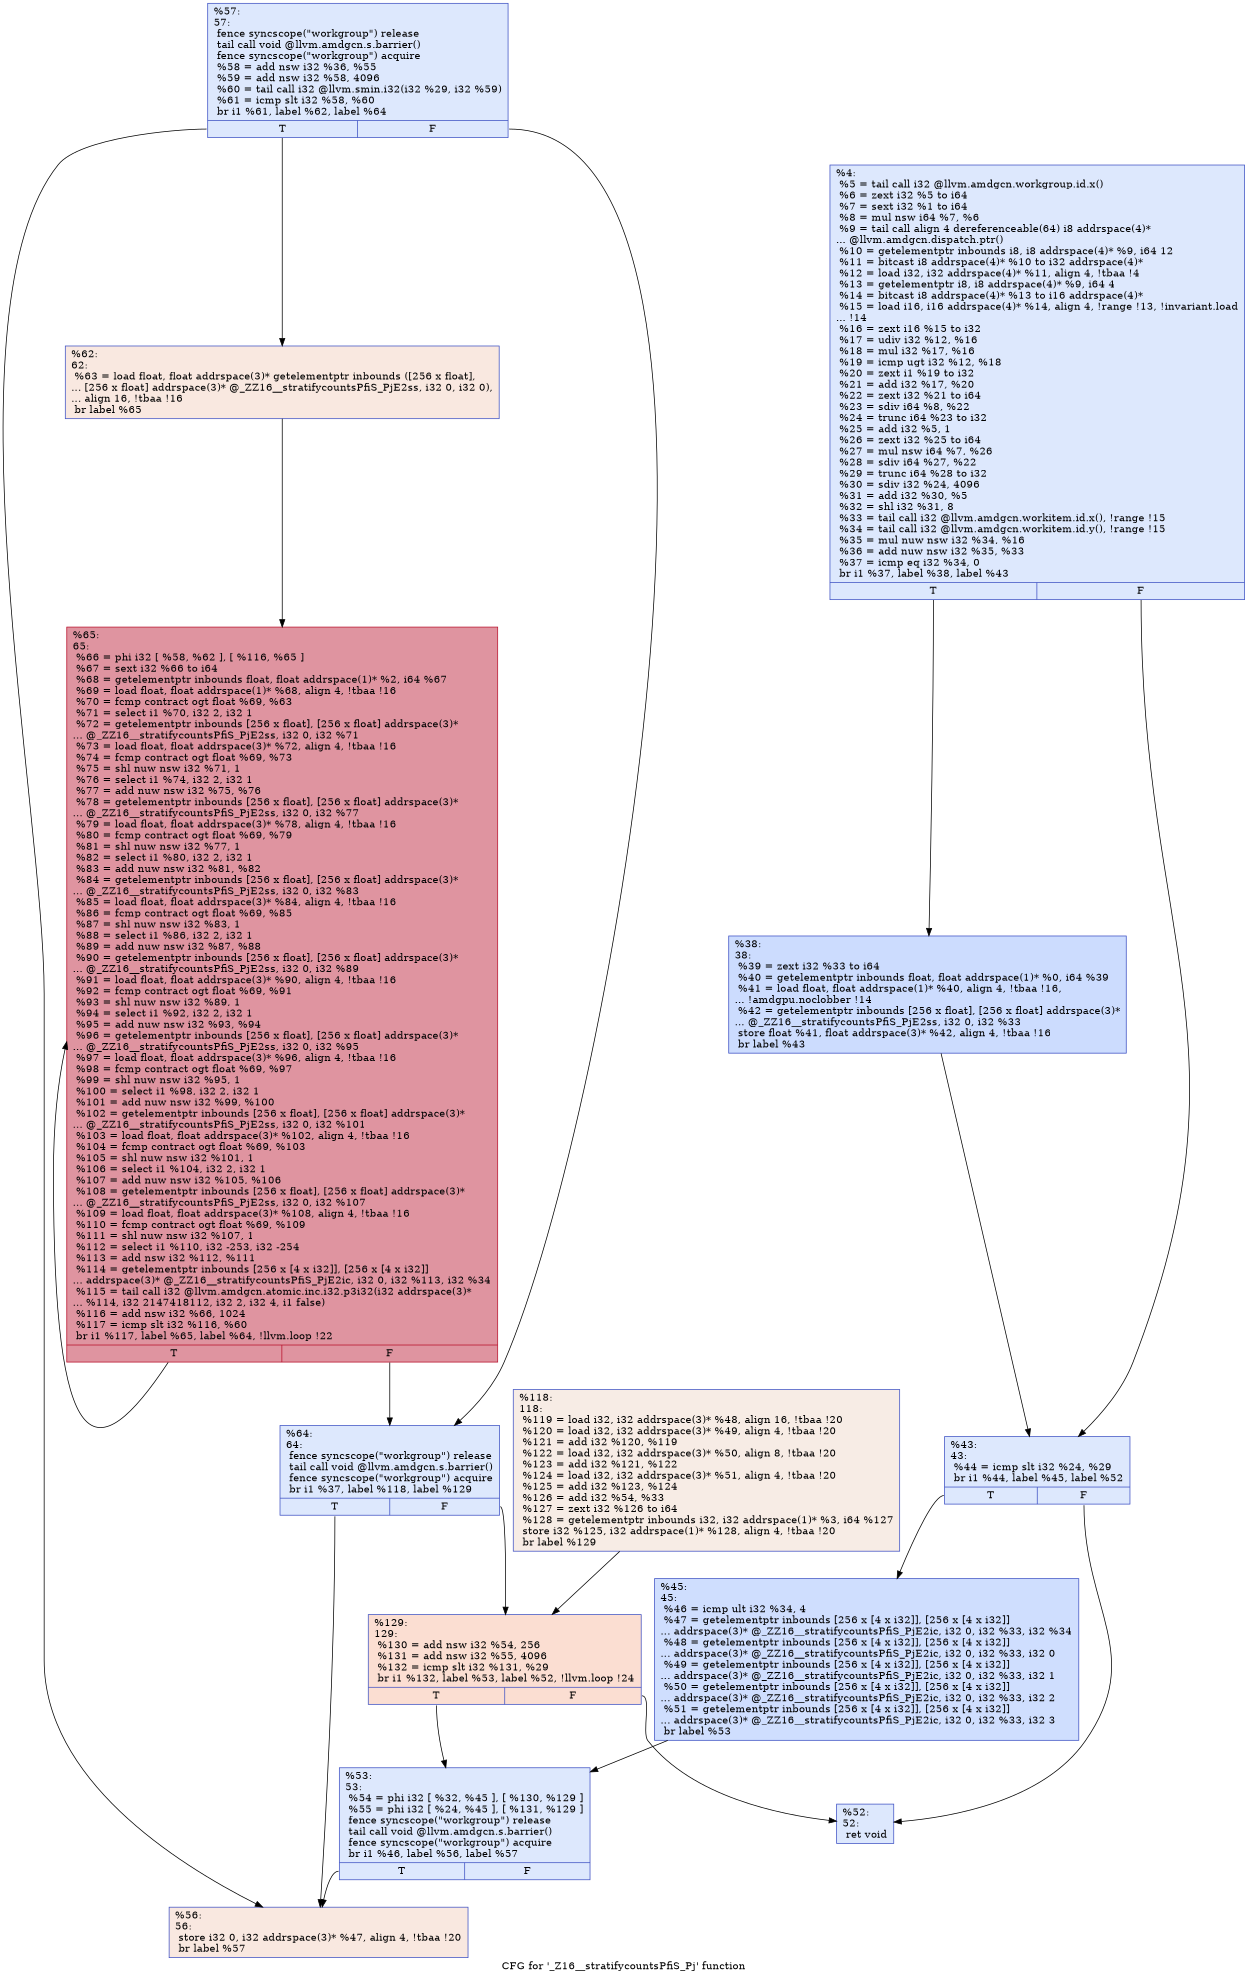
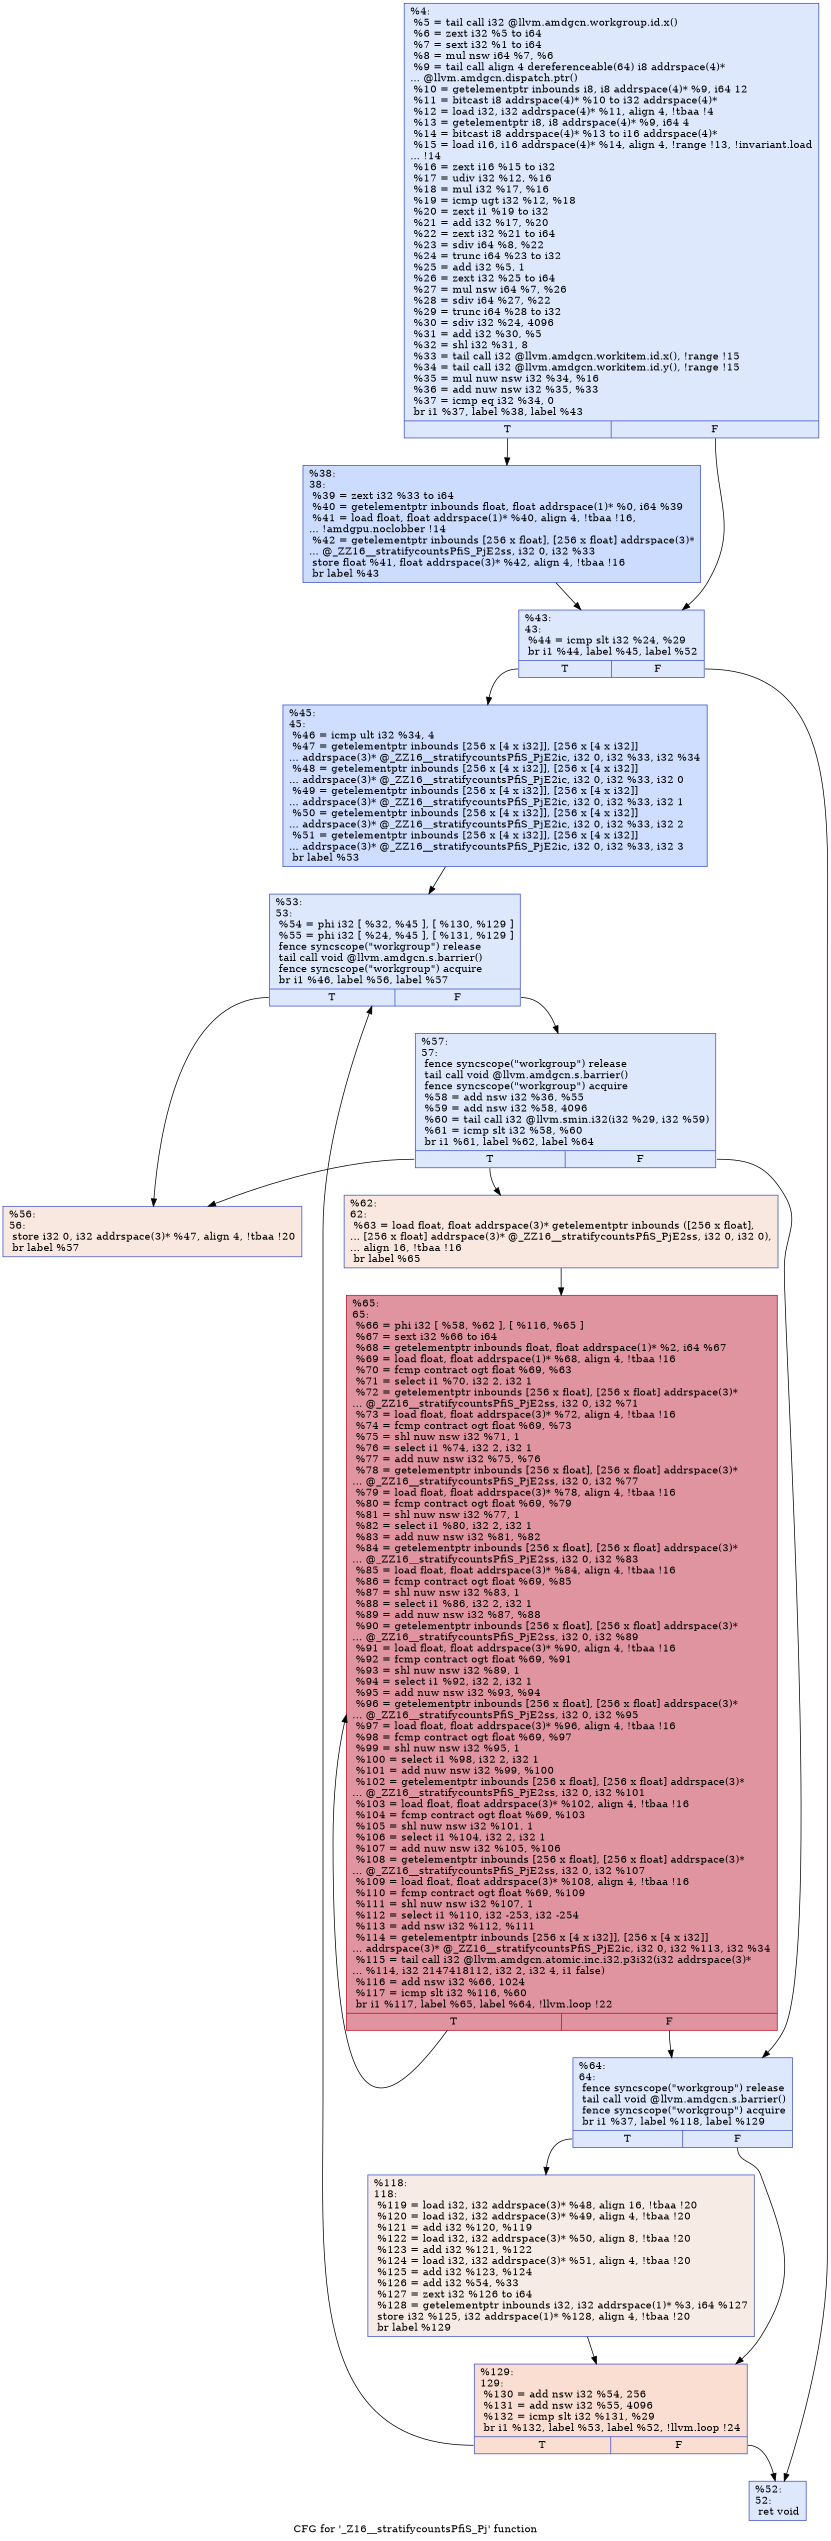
  digraph {
    label="CFG for '_Z16__stratifycountsPfiS_Pj' function"
    node [color="#3d50c3ff" fillcolor="#b2ccfb70" shape=record style=filled]
    edge [tailport=s0]
    n1 [label="{%4:\l  %5 = tail call i32 @llvm.amdgcn.workgroup.id.x()\l  %6 = zext i32 %5 to i64\l  %7 = sext i32 %1 to i64\l  %8 = mul nsw i64 %7, %6\l  %9 = tail call align 4 dereferenceable(64) i8 addrspace(4)*\l... @llvm.amdgcn.dispatch.ptr()\l  %10 = getelementptr inbounds i8, i8 addrspace(4)* %9, i64 12\l  %11 = bitcast i8 addrspace(4)* %10 to i32 addrspace(4)*\l  %12 = load i32, i32 addrspace(4)* %11, align 4, !tbaa !4\l  %13 = getelementptr i8, i8 addrspace(4)* %9, i64 4\l  %14 = bitcast i8 addrspace(4)* %13 to i16 addrspace(4)*\l  %15 = load i16, i16 addrspace(4)* %14, align 4, !range !13, !invariant.load\l... !14\l  %16 = zext i16 %15 to i32\l  %17 = udiv i32 %12, %16\l  %18 = mul i32 %17, %16\l  %19 = icmp ugt i32 %12, %18\l  %20 = zext i1 %19 to i32\l  %21 = add i32 %17, %20\l  %22 = zext i32 %21 to i64\l  %23 = sdiv i64 %8, %22\l  %24 = trunc i64 %23 to i32\l  %25 = add i32 %5, 1\l  %26 = zext i32 %25 to i64\l  %27 = mul nsw i64 %7, %26\l  %28 = sdiv i64 %27, %22\l  %29 = trunc i64 %28 to i32\l  %30 = sdiv i32 %24, 4096\l  %31 = add i32 %30, %5\l  %32 = shl i32 %31, 8\l  %33 = tail call i32 @llvm.amdgcn.workitem.id.x(), !range !15\l  %34 = tail call i32 @llvm.amdgcn.workitem.id.y(), !range !15\l  %35 = mul nuw nsw i32 %34, %16\l  %36 = add nuw nsw i32 %35, %33\l  %37 = icmp eq i32 %34, 0\l  br i1 %37, label %38, label %43\l|{<s0>T|<s1>F}}"]
    n2 [fillcolor="#8caffe70" label="{%38:\l38:                                               \l  %39 = zext i32 %33 to i64\l  %40 = getelementptr inbounds float, float addrspace(1)* %0, i64 %39\l  %41 = load float, float addrspace(1)* %40, align 4, !tbaa !16,\l... !amdgpu.noclobber !14\l  %42 = getelementptr inbounds [256 x float], [256 x float] addrspace(3)*\l... @_ZZ16__stratifycountsPfiS_PjE2ss, i32 0, i32 %33\l  store float %41, float addrspace(3)* %42, align 4, !tbaa !16\l  br label %43\l}"]
    n3 [label="{%43:\l43:                                               \l  %44 = icmp slt i32 %24, %29\l  br i1 %44, label %45, label %52\l|{<s0>T|<s1>F}}"]
    n4 [fillcolor="#93b5fe70" label="{%45:\l45:                                               \l  %46 = icmp ult i32 %34, 4\l  %47 = getelementptr inbounds [256 x [4 x i32]], [256 x [4 x i32]]\l... addrspace(3)* @_ZZ16__stratifycountsPfiS_PjE2ic, i32 0, i32 %33, i32 %34\l  %48 = getelementptr inbounds [256 x [4 x i32]], [256 x [4 x i32]]\l... addrspace(3)* @_ZZ16__stratifycountsPfiS_PjE2ic, i32 0, i32 %33, i32 0\l  %49 = getelementptr inbounds [256 x [4 x i32]], [256 x [4 x i32]]\l... addrspace(3)* @_ZZ16__stratifycountsPfiS_PjE2ic, i32 0, i32 %33, i32 1\l  %50 = getelementptr inbounds [256 x [4 x i32]], [256 x [4 x i32]]\l... addrspace(3)* @_ZZ16__stratifycountsPfiS_PjE2ic, i32 0, i32 %33, i32 2\l  %51 = getelementptr inbounds [256 x [4 x i32]], [256 x [4 x i32]]\l... addrspace(3)* @_ZZ16__stratifycountsPfiS_PjE2ic, i32 0, i32 %33, i32 3\l  br label %53\l}"]
    n5 [label="{%52:\l52:                                               \l  ret void\l}"]
    n6 [label="{%53:\l53:                                               \l  %54 = phi i32 [ %32, %45 ], [ %130, %129 ]\l  %55 = phi i32 [ %24, %45 ], [ %131, %129 ]\l  fence syncscope(\"workgroup\") release\l  tail call void @llvm.amdgcn.s.barrier()\l  fence syncscope(\"workgroup\") acquire\l  br i1 %46, label %56, label %57\l|{<s0>T|<s1>F}}"]
    n7 [fillcolor="#f1ccb870" label="{%56:\l56:                                               \l  store i32 0, i32 addrspace(3)* %47, align 4, !tbaa !20\l  br label %57\l}"]
    n8 [label="{%57:\l57:                                               \l  fence syncscope(\"workgroup\") release\l  tail call void @llvm.amdgcn.s.barrier()\l  fence syncscope(\"workgroup\") acquire\l  %58 = add nsw i32 %36, %55\l  %59 = add nsw i32 %58, 4096\l  %60 = tail call i32 @llvm.smin.i32(i32 %29, i32 %59)\l  %61 = icmp slt i32 %58, %60\l  br i1 %61, label %62, label %64\l|{<s0>T|<s1>F}}"]
    n9 [fillcolor="#f1ccb870" label="{%62:\l62:                                               \l  %63 = load float, float addrspace(3)* getelementptr inbounds ([256 x float],\l... [256 x float] addrspace(3)* @_ZZ16__stratifycountsPfiS_PjE2ss, i32 0, i32 0),\l... align 16, !tbaa !16\l  br label %65\l}"]
    n10 [label="{%64:\l64:                                               \l  fence syncscope(\"workgroup\") release\l  tail call void @llvm.amdgcn.s.barrier()\l  fence syncscope(\"workgroup\") acquire\l  br i1 %37, label %118, label %129\l|{<s0>T|<s1>F}}"]
    n11 [color="#b70d28ff" fillcolor="#b70d2870" label="{%65:\l65:                                               \l  %66 = phi i32 [ %58, %62 ], [ %116, %65 ]\l  %67 = sext i32 %66 to i64\l  %68 = getelementptr inbounds float, float addrspace(1)* %2, i64 %67\l  %69 = load float, float addrspace(1)* %68, align 4, !tbaa !16\l  %70 = fcmp contract ogt float %69, %63\l  %71 = select i1 %70, i32 2, i32 1\l  %72 = getelementptr inbounds [256 x float], [256 x float] addrspace(3)*\l... @_ZZ16__stratifycountsPfiS_PjE2ss, i32 0, i32 %71\l  %73 = load float, float addrspace(3)* %72, align 4, !tbaa !16\l  %74 = fcmp contract ogt float %69, %73\l  %75 = shl nuw nsw i32 %71, 1\l  %76 = select i1 %74, i32 2, i32 1\l  %77 = add nuw nsw i32 %75, %76\l  %78 = getelementptr inbounds [256 x float], [256 x float] addrspace(3)*\l... @_ZZ16__stratifycountsPfiS_PjE2ss, i32 0, i32 %77\l  %79 = load float, float addrspace(3)* %78, align 4, !tbaa !16\l  %80 = fcmp contract ogt float %69, %79\l  %81 = shl nuw nsw i32 %77, 1\l  %82 = select i1 %80, i32 2, i32 1\l  %83 = add nuw nsw i32 %81, %82\l  %84 = getelementptr inbounds [256 x float], [256 x float] addrspace(3)*\l... @_ZZ16__stratifycountsPfiS_PjE2ss, i32 0, i32 %83\l  %85 = load float, float addrspace(3)* %84, align 4, !tbaa !16\l  %86 = fcmp contract ogt float %69, %85\l  %87 = shl nuw nsw i32 %83, 1\l  %88 = select i1 %86, i32 2, i32 1\l  %89 = add nuw nsw i32 %87, %88\l  %90 = getelementptr inbounds [256 x float], [256 x float] addrspace(3)*\l... @_ZZ16__stratifycountsPfiS_PjE2ss, i32 0, i32 %89\l  %91 = load float, float addrspace(3)* %90, align 4, !tbaa !16\l  %92 = fcmp contract ogt float %69, %91\l  %93 = shl nuw nsw i32 %89, 1\l  %94 = select i1 %92, i32 2, i32 1\l  %95 = add nuw nsw i32 %93, %94\l  %96 = getelementptr inbounds [256 x float], [256 x float] addrspace(3)*\l... @_ZZ16__stratifycountsPfiS_PjE2ss, i32 0, i32 %95\l  %97 = load float, float addrspace(3)* %96, align 4, !tbaa !16\l  %98 = fcmp contract ogt float %69, %97\l  %99 = shl nuw nsw i32 %95, 1\l  %100 = select i1 %98, i32 2, i32 1\l  %101 = add nuw nsw i32 %99, %100\l  %102 = getelementptr inbounds [256 x float], [256 x float] addrspace(3)*\l... @_ZZ16__stratifycountsPfiS_PjE2ss, i32 0, i32 %101\l  %103 = load float, float addrspace(3)* %102, align 4, !tbaa !16\l  %104 = fcmp contract ogt float %69, %103\l  %105 = shl nuw nsw i32 %101, 1\l  %106 = select i1 %104, i32 2, i32 1\l  %107 = add nuw nsw i32 %105, %106\l  %108 = getelementptr inbounds [256 x float], [256 x float] addrspace(3)*\l... @_ZZ16__stratifycountsPfiS_PjE2ss, i32 0, i32 %107\l  %109 = load float, float addrspace(3)* %108, align 4, !tbaa !16\l  %110 = fcmp contract ogt float %69, %109\l  %111 = shl nuw nsw i32 %107, 1\l  %112 = select i1 %110, i32 -253, i32 -254\l  %113 = add nsw i32 %112, %111\l  %114 = getelementptr inbounds [256 x [4 x i32]], [256 x [4 x i32]]\l... addrspace(3)* @_ZZ16__stratifycountsPfiS_PjE2ic, i32 0, i32 %113, i32 %34\l  %115 = tail call i32 @llvm.amdgcn.atomic.inc.i32.p3i32(i32 addrspace(3)*\l... %114, i32 2147418112, i32 2, i32 4, i1 false)\l  %116 = add nsw i32 %66, 1024\l  %117 = icmp slt i32 %116, %60\l  br i1 %117, label %65, label %64, !llvm.loop !22\l|{<s0>T|<s1>F}}"]
    n12 [fillcolor="#ecd3c570" label="{%118:\l118:                                              \l  %119 = load i32, i32 addrspace(3)* %48, align 16, !tbaa !20\l  %120 = load i32, i32 addrspace(3)* %49, align 4, !tbaa !20\l  %121 = add i32 %120, %119\l  %122 = load i32, i32 addrspace(3)* %50, align 8, !tbaa !20\l  %123 = add i32 %121, %122\l  %124 = load i32, i32 addrspace(3)* %51, align 4, !tbaa !20\l  %125 = add i32 %123, %124\l  %126 = add i32 %54, %33\l  %127 = zext i32 %126 to i64\l  %128 = getelementptr inbounds i32, i32 addrspace(1)* %3, i64 %127\l  store i32 %125, i32 addrspace(1)* %128, align 4, !tbaa !20\l  br label %129\l}"]
    n13 [fillcolor="#f7b59970" label="{%129:\l129:                                              \l  %130 = add nsw i32 %54, 256\l  %131 = add nsw i32 %55, 4096\l  %132 = icmp slt i32 %131, %29\l  br i1 %132, label %53, label %52, !llvm.loop !24\l|{<s0>T|<s1>F}}"]
    n1 -> n2
    n1 -> n3 [tailport=s1]
    n2 -> n3
    n3 -> n4
    n3 -> n5 [tailport=s1]
    n4 -> n6
    n6 -> n7
+   n6 -> n8 [tailport=s1]
    n8 -> n7
    n8 -> n9
    n8 -> n10 [tailport=s1]
    n9 -> n11
-   n10 -> n7
+   n10 -> n12
    n10 -> n13 [tailport=s1]
    n11 -> n10 [tailport=s1]
    n11 -> n11
    n12 -> n13
    n13 -> n5 [tailport=s1]
    n13 -> n6
  }
